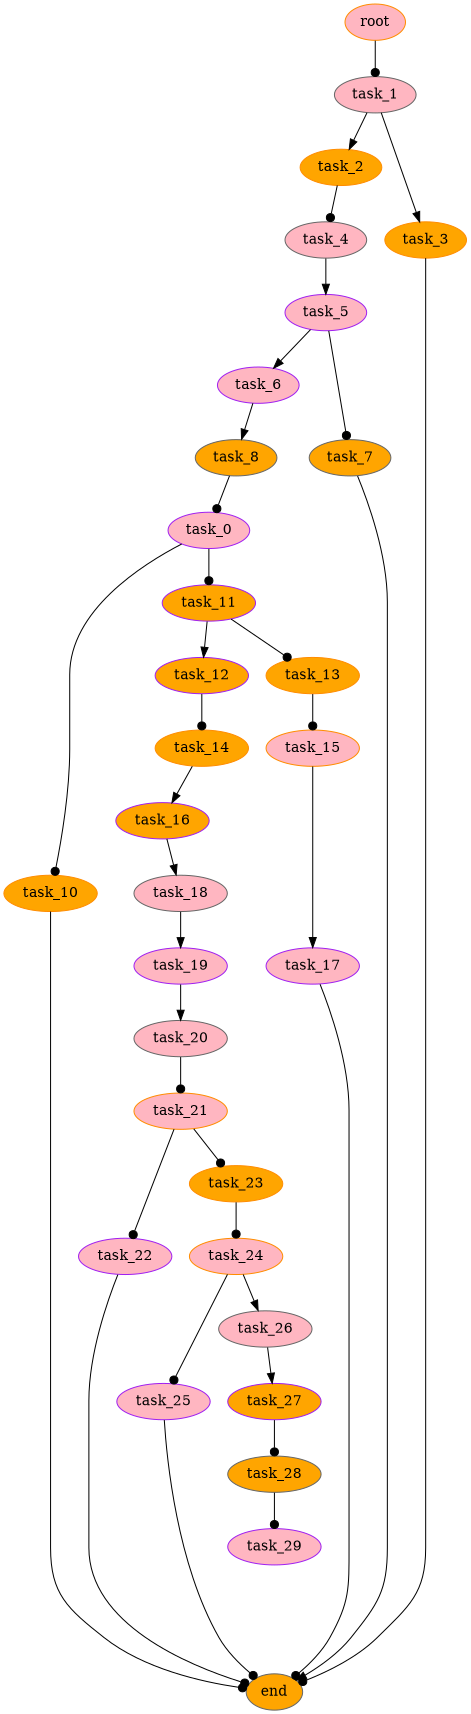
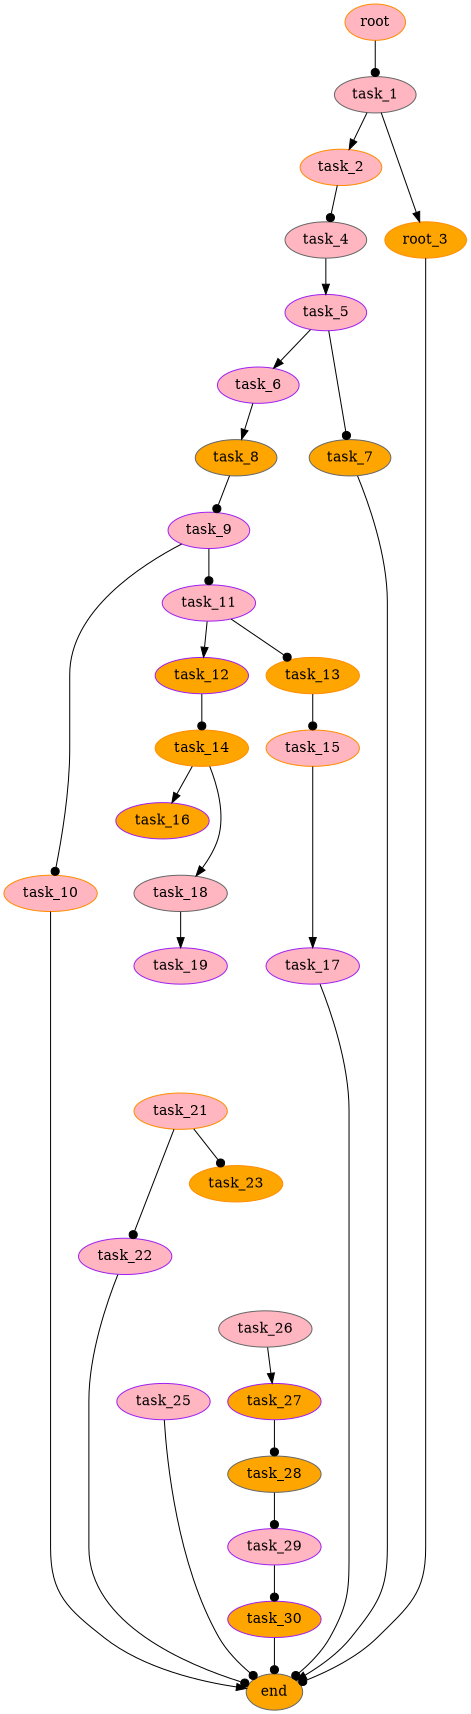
  digraph {
    node [color=purple fillcolor=lightpink style=filled]
    edge [arrowhead=dot]
    root [color=darkorange]
    task_1 [color=gray40]
-   task_2 [color=darkorange fillcolor=orange]
-   task_3 [color=darkorange fillcolor=orange]
+   task_2 [color=darkorange]
+   task_3 [color=darkorange fillcolor=orange label=root_3]
    task_4 [color=gray40]
    end [color=gray40 fillcolor=orange]
    task_5
    task_6
    task_7 [color=gray40 fillcolor=orange]
    task_8 [color=gray40 fillcolor=orange]
-   task_9 [label=task_0]
-   task_10 [color=darkorange fillcolor=orange]
-   task_11 [fillcolor=orange]
+   task_9
+   task_10 [color=darkorange]
+   task_11
    task_12 [fillcolor=orange]
    task_13 [color=darkorange fillcolor=orange]
    task_14 [color=darkorange fillcolor=orange]
    task_15 [color=darkorange]
    task_16 [fillcolor=orange]
    task_17
    task_18 [color=gray40]
    task_19
-   task_20 [color=gray40]
    task_21 [color=darkorange]
    task_22
    task_23 [color=darkorange fillcolor=orange]
-   task_24 [color=darkorange]
    task_25
    task_26 [color=gray40]
    task_27 [fillcolor=orange]
    task_28 [color=gray40 fillcolor=orange]
    task_29
+   task_30 [fillcolor=orange]
    root -> task_1
    task_1 -> task_2 [arrowhead=normal]
    task_1 -> task_3 [arrowhead=normal]
    task_2 -> task_4
    task_3 -> end
    task_4 -> task_5 [arrowhead=normal]
    task_5 -> task_6 [arrowhead=normal]
    task_5 -> task_7
    task_6 -> task_8 [arrowhead=normal]
    task_7 -> end [arrowhead=normal]
    task_8 -> task_9
    task_9 -> task_10
    task_9 -> task_11
-   task_10 -> end
+   task_10 -> end [arrowhead=normal]
    task_11 -> task_12 [arrowhead=normal]
    task_11 -> task_13
    task_12 -> task_14
    task_13 -> task_15
    task_14 -> task_16 [arrowhead=normal]
    task_15 -> task_17 [arrowhead=normal]
-   task_16 -> task_18 [arrowhead=normal]
+   task_14 -> task_18 [arrowhead=normal]
    task_17 -> end
    task_18 -> task_19 [arrowhead=normal]
-   task_19 -> task_20 [arrowhead=normal]
-   task_20 -> task_21
    task_21 -> task_22
    task_21 -> task_23
    task_22 -> end
-   task_23 -> task_24
-   task_24 -> task_25
-   task_24 -> task_26 [arrowhead=normal]
    task_25 -> end
    task_26 -> task_27 [arrowhead=normal]
    task_27 -> task_28
    task_28 -> task_29
+   task_29 -> task_30
+   task_30 -> end
  }
